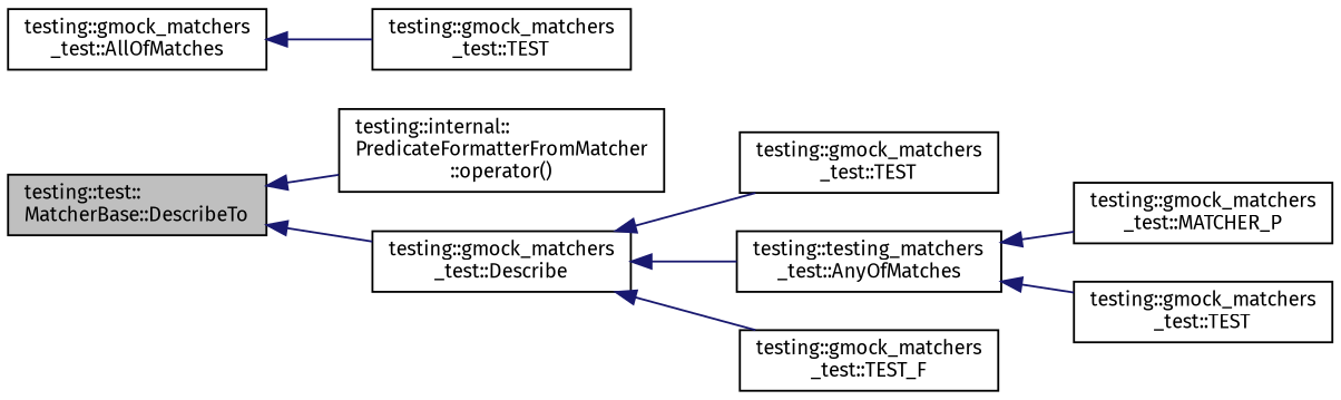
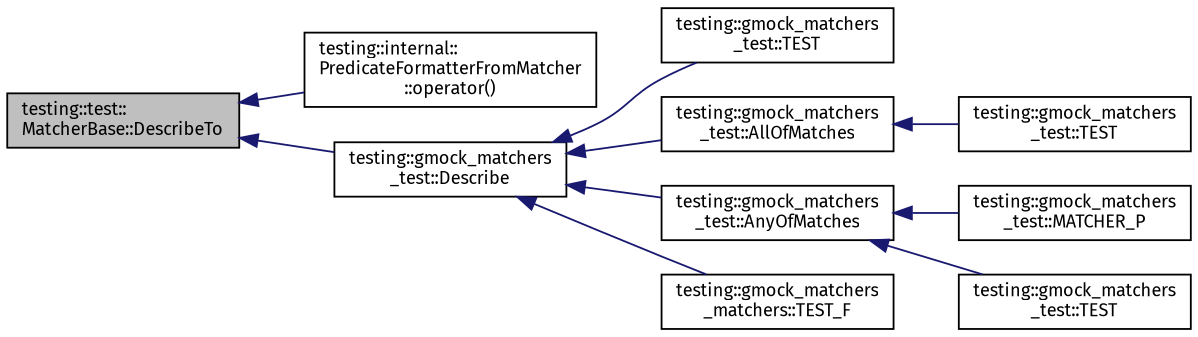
  digraph {
    fontname="Fira Sans"
    rankdir=LR
    node [color=black fillcolor=white fontname="Fira Sans" fontsize=10 shape=record style=filled]
    edge [color=midnightblue dir=back fontname="Fira Sans" fontsize=10 labelfontname=Helvetica labelfontsize=10 style=solid]
    n1 [fillcolor=grey75 fontcolor=black height=0.2 label="testing::test::\lMatcherBase::DescribeTo" width=0.4]
    n2 [height=0.2 label="testing::internal::\lPredicateFormatterFromMatcher\l::operator()" width=0.4]
    n3 [height=0.2 label="testing::gmock_matchers\l_test::Describe" width=0.4]
    n4 [height=0.2 label="testing::gmock_matchers\l_test::TEST" width=0.4]
    n5 [height=0.2 label="testing::gmock_matchers\l_test::AllOfMatches" width=0.4]
-   n6 [height=0.2 label="testing::testing_matchers\l_test::AnyOfMatches" width=0.4]
-   n7 [height=0.2 label="testing::gmock_matchers\l_test::TEST_F" width=0.4]
+   n6 [height=0.2 label="testing::gmock_matchers\l_test::AnyOfMatches" width=0.4]
+   n7 [height=0.2 label="testing::gmock_matchers\l_matchers::TEST_F" width=0.4]
    n8 [height=0.2 label="testing::gmock_matchers\l_test::TEST" width=0.4]
    n9 [height=0.2 label="testing::gmock_matchers\l_test::MATCHER_P" width=0.4]
    n10 [height=0.2 label="testing::gmock_matchers\l_test::TEST" width=0.4]
    n1 -> n2
    n1 -> n3
    n3 -> n4
+   n3 -> n5
    n3 -> n6
    n3 -> n7
    n5 -> n8
    n6 -> n9
    n6 -> n10
  }
